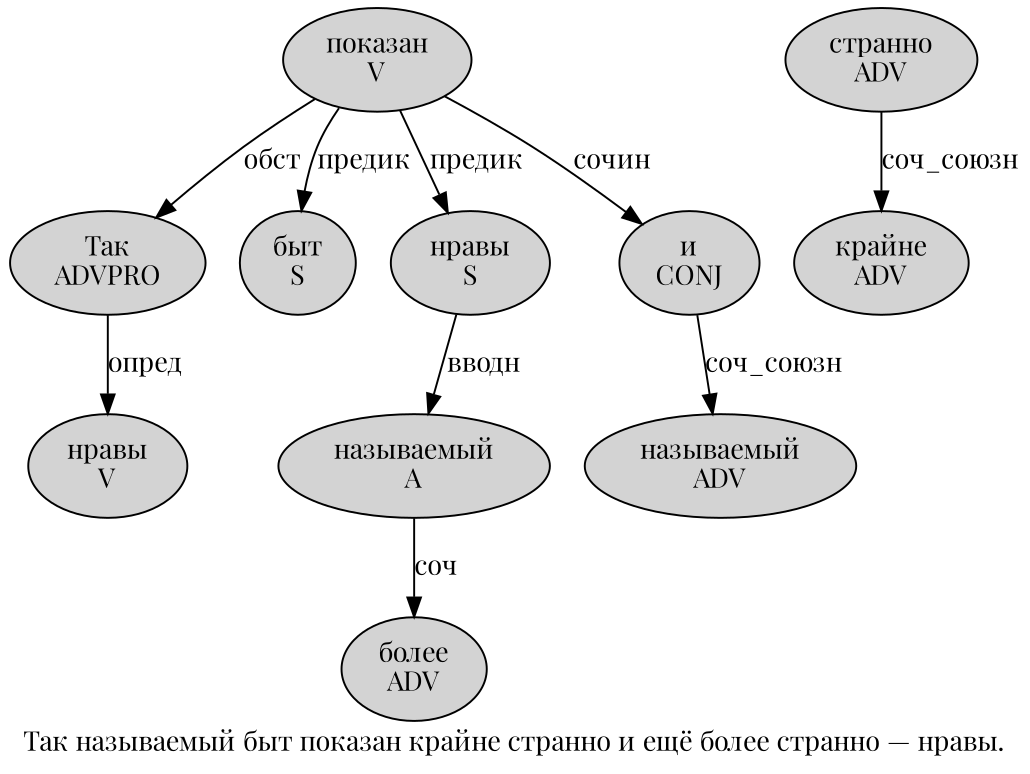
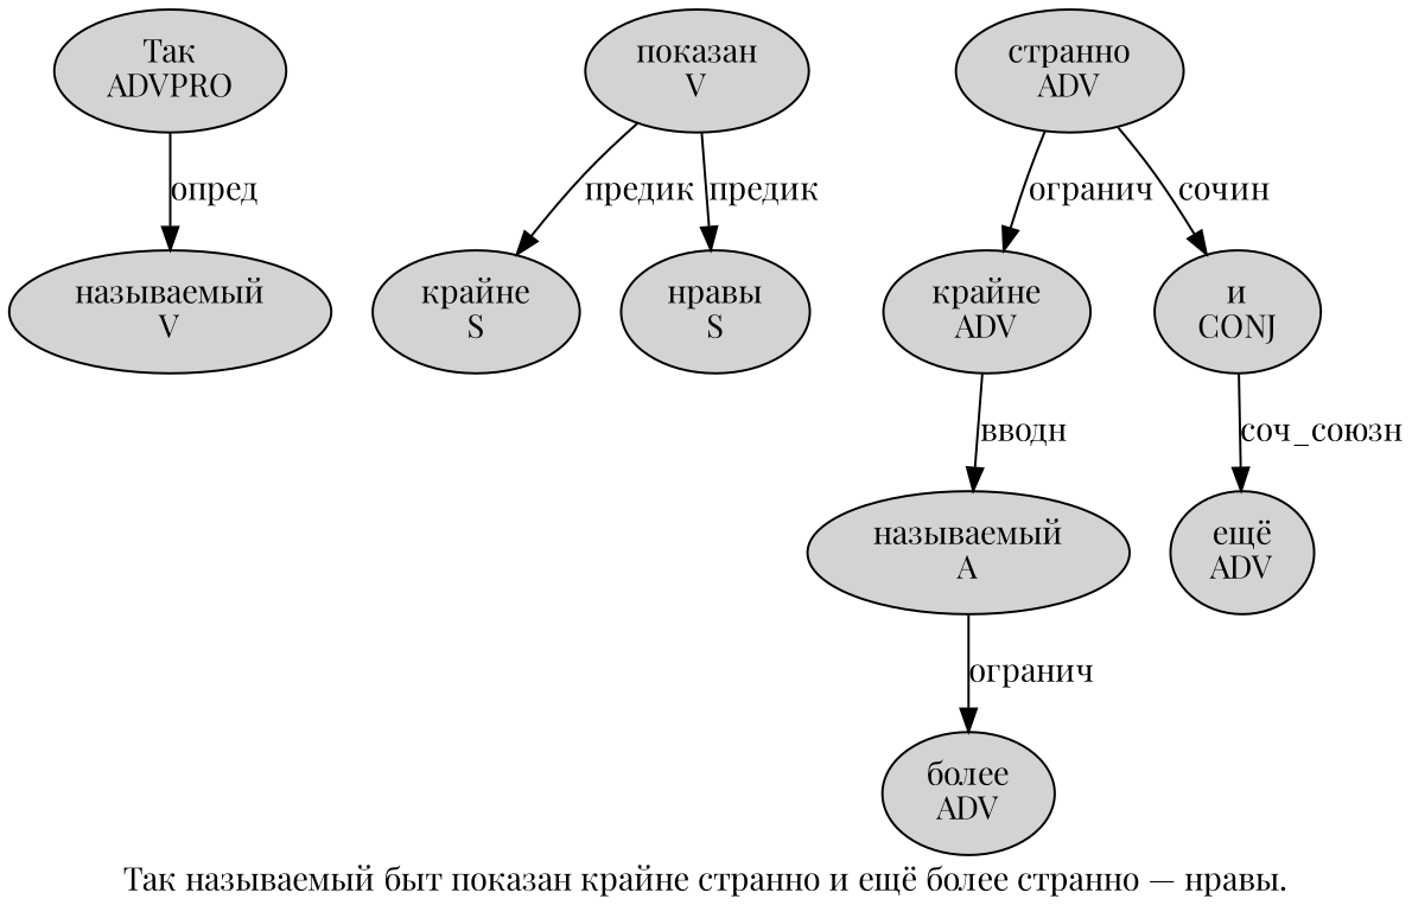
  digraph {
    fontname="Playfair Display"
    label="Так называемый быт показан крайне странно и ещё более странно — нравы."
    node [fillcolor=lightgray fontname="Playfair Display" penwidth=1 shape=ellipse style=filled]
    edge [fontname="Playfair Display"]
    n1 [label="Так\nADVPRO"]
-   n2 [label="нравы\nV"]
-   n3 [label="быт\nS"]
+   n2 [label="называемый\nV"]
+   n3 [label="крайне\nS"]
    n4 [label="показан\nV"]
    n5 [label="нравы\nS"]
    n6 [label="странно\nADV"]
    n7 [label="крайне\nADV"]
    n8 [label="и\nCONJ"]
    n9 [label="называемый\nA"]
-   n10 [label="называемый\nADV"]
+   n10 [label="ещё\nADV"]
    n11 [label="более\nADV"]
    n1 -> n2 [label="опред"]
-   n4 -> n1 [label="обст"]
    n4 -> n3 [label="предик"]
    n4 -> n5 [label="предик"]
-   n5 -> n9 [label="вводн"]
-   n6 -> n7 [label="соч_союзн"]
-   n4 -> n8 [label="сочин"]
+   n7 -> n9 [label="вводн"]
+   n6 -> n7 [label="огранич"]
+   n6 -> n8 [label="сочин"]
    n8 -> n10 [label="соч_союзн"]
-   n9 -> n11 [label="соч"]
+   n9 -> n11 [label="огранич"]
  }
